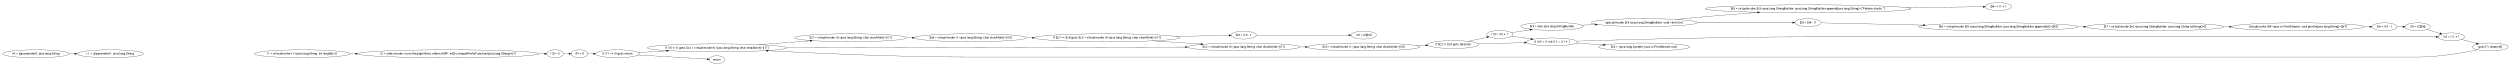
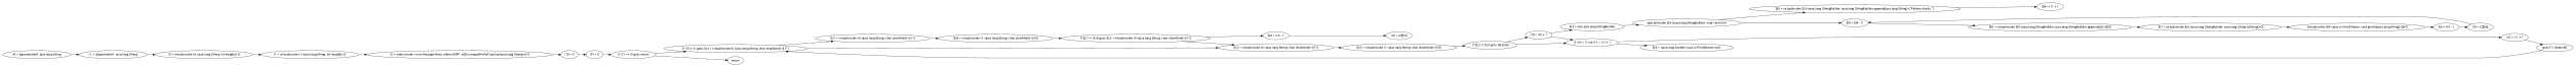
  digraph {
    fontname=Roboto
    rankdir=LR
    node [fontname=Roboto]
    edge [fontname=Roboto]
    n1 [label="r4 := @parameter0: java.lang.String"]
    "r1 := @parameter1: java.lang.String"
+   "i0 = virtualinvoke r0.<java.lang.String: int length()>()"
    "i1 = virtualinvoke r1.<java.lang.String: int length()>()"
    "r2 = staticinvoke <com.thealgorithms.others.KMP: int[] computePrefixFunction(java.lang.String)>(r1)"
    "i10 = 0"
    n7 [label="i91 = 0"]
    "if i11 >= i0 goto return"
    "if i10 <= 0 goto $c2 = virtualinvoke r0.<java.lang.String: char charAt(int)>(i11)"
    return
    "$c7 = virtualinvoke r0.<java.lang.String: char charAt(int)>(i11)"
    "$c2 = virtualinvoke r0.<java.lang.String: char charAt(int)>(i11)"
    "$c8 = virtualinvoke r1.<java.lang.String: char charAt(int)>(i10)"
    "$c3 = virtualinvoke r1.<java.lang.String: char charAt(int)>(i10)"
    "if $c7 == $c8 goto $c2 = virtualinvoke r0.<java.lang.String: char charAt(int)>(i11)"
    "$i9 = i10 - 1"
    "i10 = r2[$i9]"
    "goto [?= (branch)]"
    "if $c2 != $c3 goto (branch)"
    "i10 = i10 + 1"
    n21 [label="if i10 != i1 init i11 = i11 + 1"]
    "$r3 = new java.lang.StringBuilder"
    "$r4 = <java.lang.System: java.io.PrintStream out>"
    n24 [label="i10 = i11 + 1"]
    "specialinvoke $r3.<java.lang.StringBuilder: void <init>()>()"
    "$r5 = virtualinvoke $r3.<java.lang.StringBuilder: java.lang.StringBuilder append(java.lang.String)>(\"Pattern starts: \")"
    "$i5 = $i4 - i1"
    "$i4 = i11 + 1"
    "$r6 = virtualinvoke $r5.<java.lang.StringBuilder: java.lang.StringBuilder append(int)>($i5)"
    "$r7 = virtualinvoke $r6.<java.lang.StringBuilder: java.lang.String toString()>()"
    "virtualinvoke $r4.<java.io.PrintStream: void println(java.lang.String)>($r7)"
    "$i6 = i10 - 1"
    "i10 = r2[$i6]"
    n1 -> "r1 := @parameter1: java.lang.String"
+   "r1 := @parameter1: java.lang.String" -> "i0 = virtualinvoke r0.<java.lang.String: int length()>()"
+   "i0 = virtualinvoke r0.<java.lang.String: int length()>()" -> "i1 = virtualinvoke r1.<java.lang.String: int length()>()"
    "i1 = virtualinvoke r1.<java.lang.String: int length()>()" -> "r2 = staticinvoke <com.thealgorithms.others.KMP: int[] computePrefixFunction(java.lang.String)>(r1)"
    "r2 = staticinvoke <com.thealgorithms.others.KMP: int[] computePrefixFunction(java.lang.String)>(r1)" -> "i10 = 0"
    "i10 = 0" -> n7
    n7 -> "if i11 >= i0 goto return"
    "if i11 >= i0 goto return" -> "if i10 <= 0 goto $c2 = virtualinvoke r0.<java.lang.String: char charAt(int)>(i11)"
    "if i11 >= i0 goto return" -> return
    "if i10 <= 0 goto $c2 = virtualinvoke r0.<java.lang.String: char charAt(int)>(i11)" -> "$c7 = virtualinvoke r0.<java.lang.String: char charAt(int)>(i11)"
    "if i10 <= 0 goto $c2 = virtualinvoke r0.<java.lang.String: char charAt(int)>(i11)" -> "$c2 = virtualinvoke r0.<java.lang.String: char charAt(int)>(i11)"
    "$c7 = virtualinvoke r0.<java.lang.String: char charAt(int)>(i11)" -> "$c8 = virtualinvoke r1.<java.lang.String: char charAt(int)>(i10)"
    "$c2 = virtualinvoke r0.<java.lang.String: char charAt(int)>(i11)" -> "$c3 = virtualinvoke r1.<java.lang.String: char charAt(int)>(i10)"
    "$c8 = virtualinvoke r1.<java.lang.String: char charAt(int)>(i10)" -> "if $c7 == $c8 goto $c2 = virtualinvoke r0.<java.lang.String: char charAt(int)>(i11)"
    "$c3 = virtualinvoke r1.<java.lang.String: char charAt(int)>(i10)" -> "if $c2 != $c3 goto (branch)"
    "if $c7 == $c8 goto $c2 = virtualinvoke r0.<java.lang.String: char charAt(int)>(i11)" -> "$c2 = virtualinvoke r0.<java.lang.String: char charAt(int)>(i11)"
    "if $c7 == $c8 goto $c2 = virtualinvoke r0.<java.lang.String: char charAt(int)>(i11)" -> "$i9 = i10 - 1"
    "$i9 = i10 - 1" -> "i10 = r2[$i9]"
    "goto [?= (branch)]" -> "if i10 <= 0 goto $c2 = virtualinvoke r0.<java.lang.String: char charAt(int)>(i11)"
    "if $c2 != $c3 goto (branch)" -> "i10 = i10 + 1"
    "if $c2 != $c3 goto (branch)" -> n21
    "i10 = i10 + 1" -> n21
    "i10 = i10 + 1" -> "$r3 = new java.lang.StringBuilder"
    n21 -> "$r4 = <java.lang.System: java.io.PrintStream out>"
    n21 -> n24
    "$r3 = new java.lang.StringBuilder" -> "specialinvoke $r3.<java.lang.StringBuilder: void <init>()>()"
    n24 -> "goto [?= (branch)]"
    "specialinvoke $r3.<java.lang.StringBuilder: void <init>()>()" -> "$r5 = virtualinvoke $r3.<java.lang.StringBuilder: java.lang.StringBuilder append(java.lang.String)>(\"Pattern starts: \")"
    "specialinvoke $r3.<java.lang.StringBuilder: void <init>()>()" -> "$i5 = $i4 - i1"
    "$r5 = virtualinvoke $r3.<java.lang.StringBuilder: java.lang.StringBuilder append(java.lang.String)>(\"Pattern starts: \")" -> "$i4 = i11 + 1"
    "$i5 = $i4 - i1" -> "$r6 = virtualinvoke $r5.<java.lang.StringBuilder: java.lang.StringBuilder append(int)>($i5)"
    "$r6 = virtualinvoke $r5.<java.lang.StringBuilder: java.lang.StringBuilder append(int)>($i5)" -> "$r7 = virtualinvoke $r6.<java.lang.StringBuilder: java.lang.String toString()>()"
    "$r7 = virtualinvoke $r6.<java.lang.StringBuilder: java.lang.String toString()>()" -> "virtualinvoke $r4.<java.io.PrintStream: void println(java.lang.String)>($r7)"
    "virtualinvoke $r4.<java.io.PrintStream: void println(java.lang.String)>($r7)" -> "$i6 = i10 - 1"
    "$i6 = i10 - 1" -> "i10 = r2[$i6]"
-   "i10 = r2[$i6]" -> n24
+   "i10 = r2[$i6]" -> "$i5 = $i4 - i1"
  }
